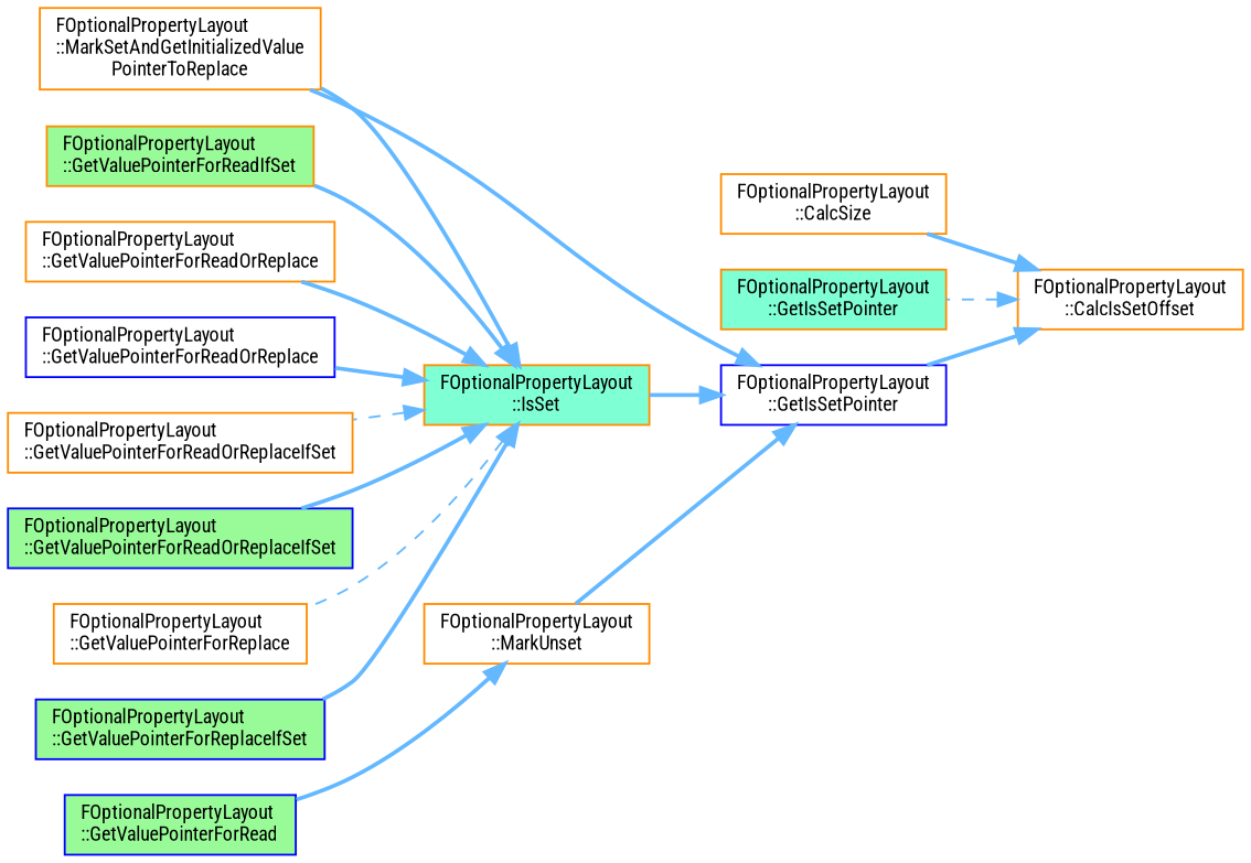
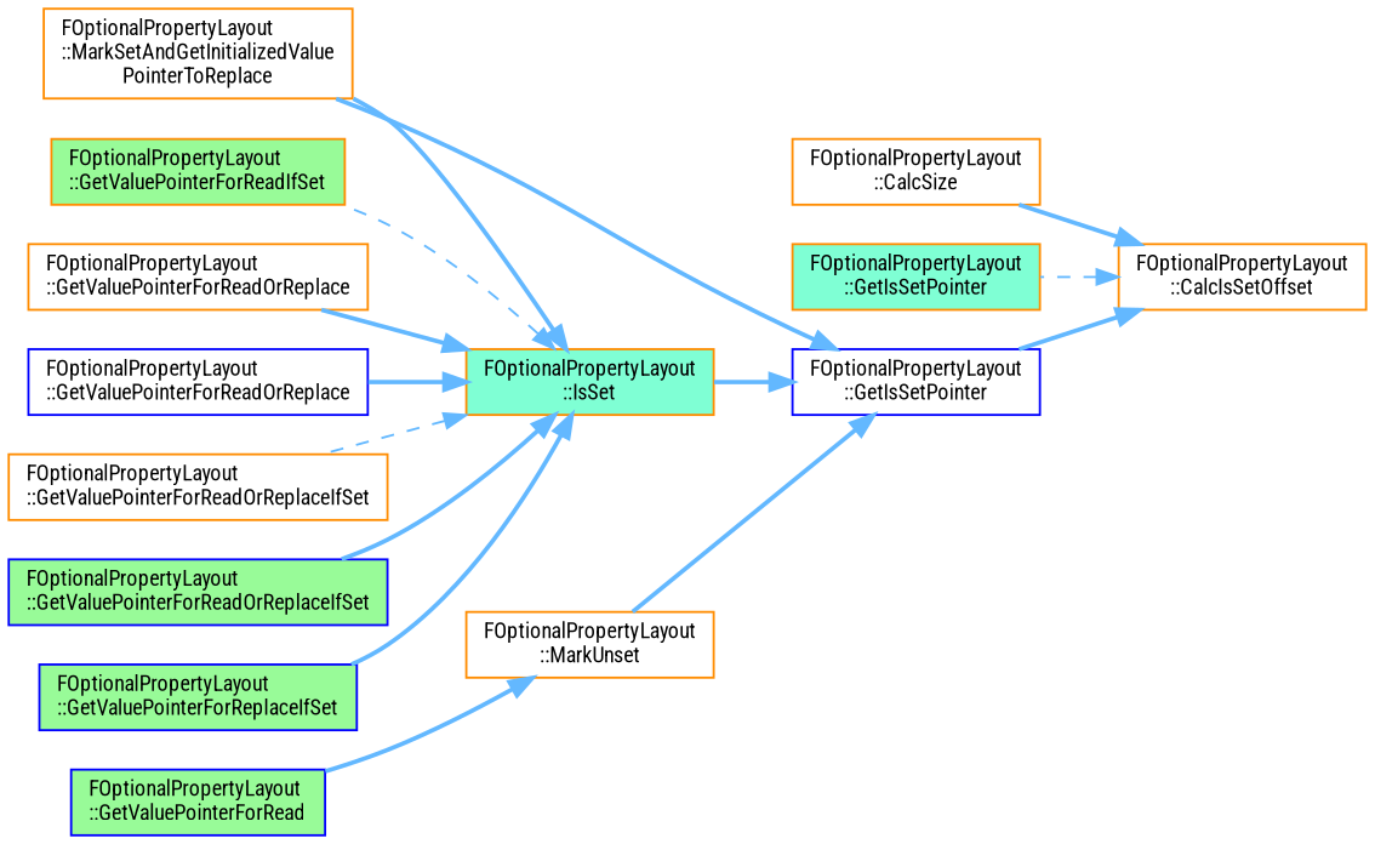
  digraph {
    fontname="Roboto Condensed"
    rankdir=RL
    node [color=darkorange fillcolor=white fontname="Roboto Condensed" fontsize=10 shape=box style=filled]
    edge [color=steelblue1 dir=back fontname="Roboto Condensed" fontsize=10 labelfontname=Helvetica labelfontsize=10 style=bold]
    n1 [fontcolor=black height=0.2 label="FOptionalPropertyLayout\l::CalcIsSetOffset" width=0.4]
    n2 [height=0.2 label="FOptionalPropertyLayout\l::CalcSize" width=0.4]
    n3 [fillcolor=aquamarine height=0.2 label="FOptionalPropertyLayout\l::GetIsSetPointer" width=0.4]
    n4 [color=blue height=0.2 label="FOptionalPropertyLayout\l::GetIsSetPointer" width=0.4]
    n5 [fillcolor=aquamarine height=0.2 label="FOptionalPropertyLayout\l::IsSet" width=0.4]
    n6 [height=0.2 label="FOptionalPropertyLayout\l::MarkSetAndGetInitializedValue\lPointerToReplace" width=0.4]
    n7 [height=0.2 label="FOptionalPropertyLayout\l::MarkUnset" width=0.4]
    n8 [fillcolor=palegreen height=0.2 label="FOptionalPropertyLayout\l::GetValuePointerForReadIfSet" width=0.4]
    n9 [height=0.2 label="FOptionalPropertyLayout\l::GetValuePointerForReadOrReplace" width=0.4]
    n10 [color=blue height=0.2 label="FOptionalPropertyLayout\l::GetValuePointerForReadOrReplace" width=0.4]
    n11 [height=0.2 label="FOptionalPropertyLayout\l::GetValuePointerForReadOrReplaceIfSet" width=0.4]
    n12 [color=blue fillcolor=palegreen height=0.2 label="FOptionalPropertyLayout\l::GetValuePointerForReadOrReplaceIfSet" width=0.4]
-   n13 [height=0.2 label="FOptionalPropertyLayout\l::GetValuePointerForReplace" width=0.4]
    n14 [color=blue fillcolor=palegreen height=0.2 label="FOptionalPropertyLayout\l::GetValuePointerForReplaceIfSet" width=0.4]
    n15 [color=blue fillcolor=palegreen height=0.2 label="FOptionalPropertyLayout\l::GetValuePointerForRead" width=0.4]
    n1 -> n2
    n1 -> n3 [style=dashed]
    n1 -> n4
    n4 -> n5
    n4 -> n6
    n4 -> n7
    n5 -> n6
-   n5 -> n8
+   n5 -> n8 [style=dashed]
    n5 -> n9
    n5 -> n10
    n5 -> n11 [style=dashed]
    n5 -> n12
-   n5 -> n13 [style=dashed]
    n5 -> n14
    n7 -> n15
  }
